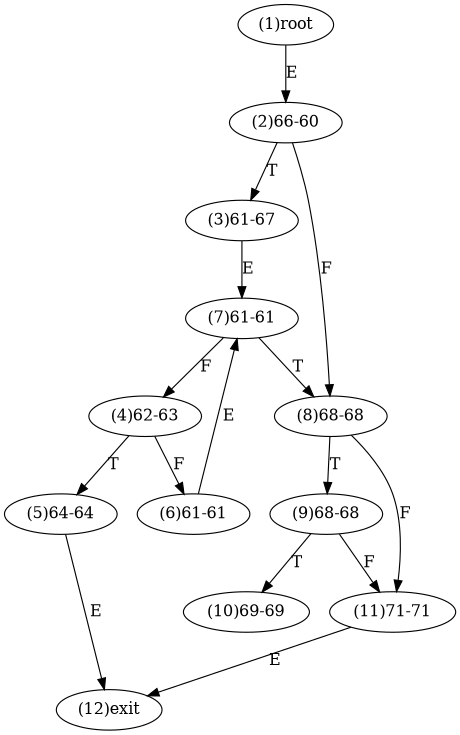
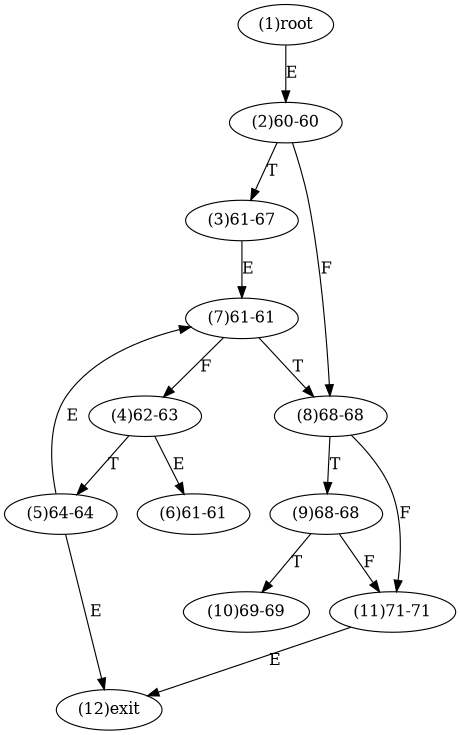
  digraph {
    fontname="DejaVu Serif"
    node [fontname="DejaVu Serif"]
    edge [fontname="DejaVu Serif"]
    n1 [label="(1)root"]
-   n2 [label="(2)66-60"]
+   n2 [label="(2)60-60"]
    n3 [label="(3)61-67"]
    n4 [label="(8)68-68"]
    n5 [label="(7)61-61"]
    n6 [label="(9)68-68"]
    n7 [label="(11)71-71"]
    n8 [label="(4)62-63"]
    n9 [label="(5)64-64"]
    n10 [label="(6)61-61"]
    n11 [label="(12)exit"]
    n12 [label="(10)69-69"]
    n1 -> n2 [label=E]
    n2 -> n3 [label=T]
    n2 -> n4 [label=F]
    n3 -> n5 [label=E]
    n4 -> n6 [label=T]
    n4 -> n7 [label=F]
    n5 -> n4 [label=T]
    n5 -> n8 [label=F]
    n6 -> n7 [label=F]
    n6 -> n12 [label=T]
    n7 -> n11 [label=E]
    n8 -> n9 [label=T]
-   n8 -> n10 [label=F]
+   n8 -> n10 [label=E]
    n9 -> n11 [label=E]
-   n10 -> n5 [label=E]
+   n9 -> n5 [label=E]
  }
